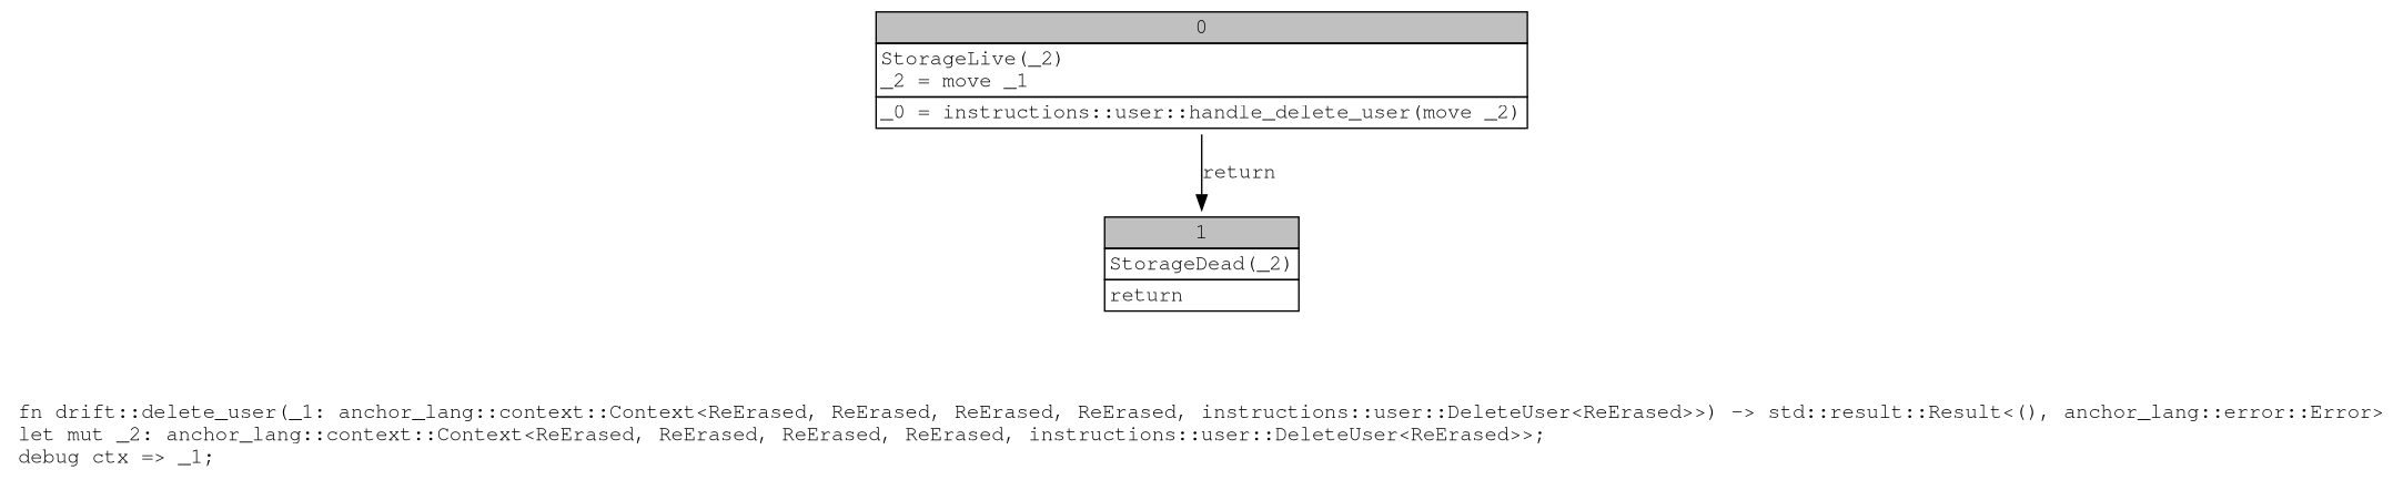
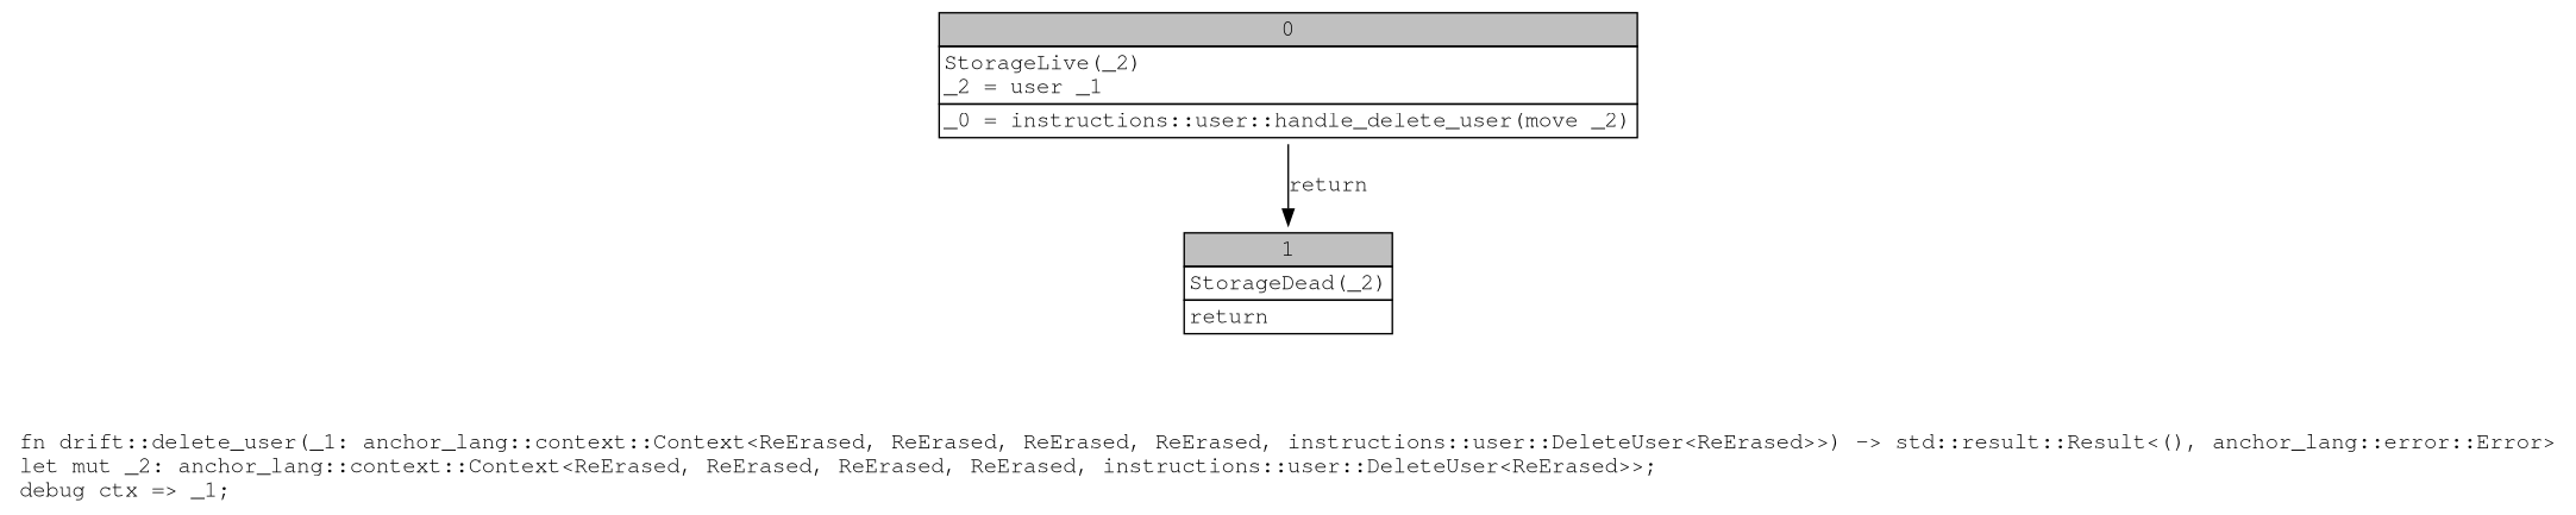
  digraph {
    fontname="Courier, monospace"
    label=<fn drift::delete_user(_1: anchor_lang::context::Context&lt;ReErased, ReErased, ReErased, ReErased, instructions::user::DeleteUser&lt;ReErased&gt;&gt;) -&gt; std::result::Result&lt;(), anchor_lang::error::Error&gt;<br align="left"/>let mut _2: anchor_lang::context::Context&lt;ReErased, ReErased, ReErased, ReErased, instructions::user::DeleteUser&lt;ReErased&gt;&gt;;<br align="left"/>debug ctx =&gt; _1;<br align="left"/>>
    node [fontname="Courier, monospace" shape=none]
-   n1 [label=<<table border="0" cellborder="1" cellspacing="0"><tr><td bgcolor="gray" align="center" colspan="1">0</td></tr><tr><td align="left" balign="left">StorageLive(_2)<br/>_2 = move _1<br/></td></tr><tr><td align="left">_0 = instructions::user::handle_delete_user(move _2)</td></tr></table>>]
+   n1 [label=<<table border="0" cellborder="1" cellspacing="0"><tr><td bgcolor="gray" align="center" colspan="1">0</td></tr><tr><td align="left" balign="left">StorageLive(_2)<br/>_2 = user _1<br/></td></tr><tr><td align="left">_0 = instructions::user::handle_delete_user(move _2)</td></tr></table>>]
    n2 [label=<<table border="0" cellborder="1" cellspacing="0"><tr><td bgcolor="gray" align="center" colspan="1">1</td></tr><tr><td align="left" balign="left">StorageDead(_2)<br/></td></tr><tr><td align="left">return</td></tr></table>>]
    n1 -> n2 [fontname="Courier, monospace" label=return]
  }
